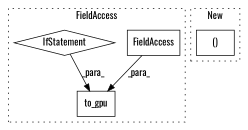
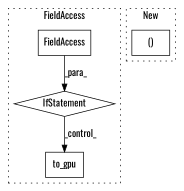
  digraph {
    fontname=Oswald
    node [fontname=Oswald shape=box]
    edge [fontname=Oswald]
    n1 [a=32 l="7,1" label=to_gpu s="4253,4283"]
    n2 [a=22 l=8 label=FieldAccess s=4275]
    n3 [a=25 l="4,2" label=IfStatement s="4206,4223" shape=diamond]
    n4 [a=106 l=24 label="()" s=4470]
    subgraph cluster_1 {
      label=FieldAccess
      style=dotted
      n1
      n2
      n3
    }
    subgraph cluster_2 {
      label=New
      style=dotted
      n4
    }
-   n2 -> n1 [label=_para_]
-   n3 -> n1 [label=_para_]
+   n2 -> n3 [label=_para_]
+   n3 -> n1 [label=_control_]
  }
